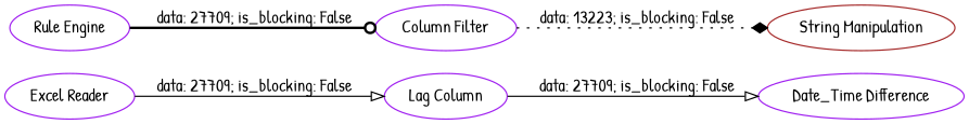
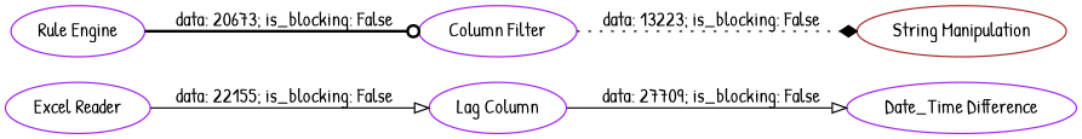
  digraph {
    fontname="Patrick Hand"
    rankdir=LR
    node [color=purple fontname="Patrick Hand"]
    edge [arrowhead=onormal fontname="Patrick Hand" style=solid]
    n1 [label="Lag Column"]
    n2 [label="Date_Time Difference"]
    n3 [color=brown label="String Manipulation"]
    n4 [label="Excel Reader"]
    n5 [label="Rule Engine"]
    n6 [label="Column Filter"]
    n1 -> n2 [label="data: 27709; is_blocking: False"]
-   n4 -> n1 [label="data: 27709; is_blocking: False"]
-   n5 -> n6 [arrowhead=odot label="data: 27709; is_blocking: False" style=bold]
+   n4 -> n1 [label="data: 22155; is_blocking: False"]
+   n5 -> n6 [arrowhead=odot label="data: 20673; is_blocking: False" style=bold]
    n6 -> n3 [arrowhead=diamond label="data: 13223; is_blocking: False" style=dotted]
  }
